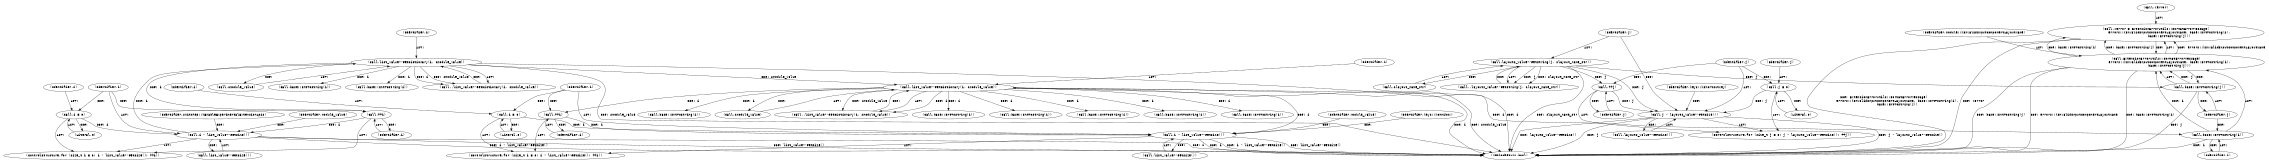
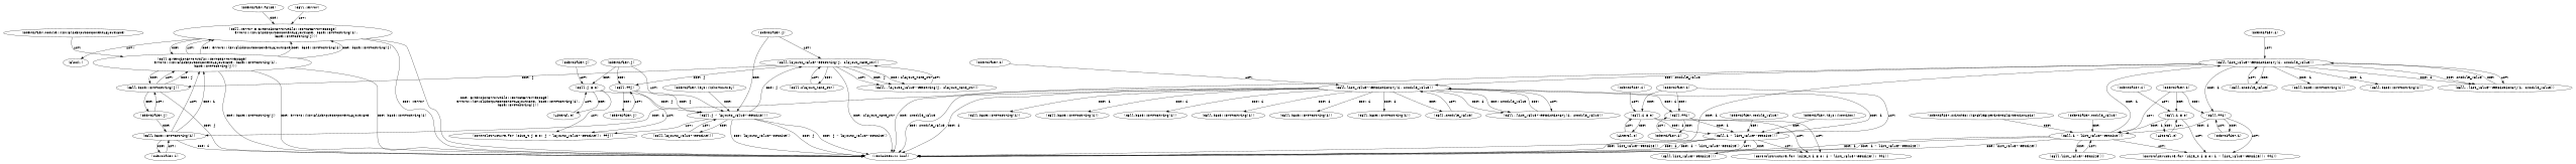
  digraph {
    fontname="DejaVu Sans Mono"
    node [fontname="DejaVu Sans Mono"]
    edge [fontname="DejaVu Sans Mono"]
    n1 [label="(Call,*error = ExtensionErrorUtils::FormatErrorMessage(\n              errors::kInvalidInputComponentLayoutName, base::IntToString(i),\n              base::IntToString(j)))"]
    n2 [label="(Call,ExtensionErrorUtils::FormatErrorMessage(\n              errors::kInvalidInputComponentLayoutName, base::IntToString(i),\n              base::IntToString(j)))"]
+   n3 [label="(Block,)"]
    n4 [label="(MethodReturn,bool)"]
    n5 [label="(Call,base::IntToString(j))"]
    n6 [label="(Identifier,j)"]
    n7 [label="(Call,base::IntToString(i))"]
    n8 [label="(Identifier,i)"]
    n9 [label="(Call,list_value->GetDictionary(i, &module_value))"]
    n10 [label="(Call,++i)"]
    n11 [label="(Call,base::IntToString(i))"]
    n12 [label="(Call,&module_value)"]
    n13 [label="(Call,!list_value->GetDictionary(i, &module_value))"]
    n14 [label="(Call,base::IntToString(i))"]
    n15 [label="(Call,base::IntToString(i))"]
    n16 [label="(Call,base::IntToString(i))"]
    n17 [label="(Call,base::IntToString(i))"]
    n18 [label="(Call,base::IntToString(i))"]
    n19 [label="(Call,i < list_value->GetSize())"]
    n20 [label="(ControlStructure,for (size_t i = 0; i < list_value->GetSize(); ++i))"]
    n21 [label="(Identifier,i)"]
    n22 [label="(Call,list_value->GetSize())"]
    n23 [label="(Call,i = 0)"]
    n24 [label="(Literal,0)"]
    n25 [label="(Call,list_value->GetDictionary(i, &module_value))"]
    n26 [label="(Call,++i)"]
    n27 [label="(Call,&module_value)"]
    n28 [label="(Call,base::IntToString(i))"]
    n29 [label="(Call,base::IntToString(i))"]
    n30 [label="(Call,!list_value->GetDictionary(i, &module_value))"]
    n31 [label="(Call,i < list_value->GetSize())"]
    n32 [label="(ControlStructure,for (size_t i = 0; i < list_value->GetSize(); ++i))"]
    n33 [label="(Identifier,i)"]
    n34 [label="(Call,list_value->GetSize())"]
    n35 [label="(Call,i = 0)"]
    n36 [label="(Literal,0)"]
    n37 [label="(Call,layouts_value->GetString(j, &layout_name_str))"]
    n38 [label="(Call,++j)"]
    n39 [label="(Call,&layout_name_str)"]
    n40 [label="(Call,!layouts_value->GetString(j, &layout_name_str))"]
    n41 [label="(Call,j < layouts_value->GetSize())"]
    n42 [label="(ControlStructure,for (size_t j = 0; j < layouts_value->GetSize(); ++j))"]
    n43 [label="(Identifier,j)"]
    n44 [label="(Call,layouts_value->GetSize())"]
    n45 [label="(Call,j = 0)"]
    n46 [label="(Literal,0)"]
    n47 [label="(Identifier,i)"]
    n48 [label="(Identifier,j)"]
    n49 [label="(Identifier,keys::kOmnibox)"]
    n50 [label="(Identifier,i)"]
    n51 [label="(Identifier,i)"]
    n52 [label="(Identifier,module_value)"]
    n53 [label="(Identifier,module::kInvalidInputComponentLayoutName)"]
    n54 [label="(Identifier,keys::kShortcutKey)"]
    n55 [label="(Identifier,switches::kEnableExperimentalExtensionApis)"]
    n56 [label="(Identifier,i)"]
+   n57 [label="(Identifier,false)"]
    n58 [label="(Identifier,j)"]
    n59 [label="(Identifier,j)"]
    n60 [label="(Identifier,i)"]
    n61 [label="(Identifier,i)"]
    n62 [label="(Call,*error)"]
    n63 [label="(Identifier,module_value)"]
    n1 -> n2 [label="CFG: "]
+   n1 -> n3 [label="AST: "]
    n1 -> n4 [label="DDG: ExtensionErrorUtils::FormatErrorMessage(\n              errors::kInvalidInputComponentLayoutName, base::IntToString(i),\n              base::IntToString(j))"]
    n1 -> n4 [label="DDG: *error"]
    n2 -> n1 [label="AST: "]
    n2 -> n1 [label="DDG: errors::kInvalidInputComponentLayoutName"]
    n2 -> n1 [label="DDG: base::IntToString(i)"]
    n2 -> n1 [label="DDG: base::IntToString(j)"]
    n2 -> n4 [label="DDG: base::IntToString(j)"]
    n2 -> n4 [label="DDG: errors::kInvalidInputComponentLayoutName"]
    n2 -> n4 [label="DDG: base::IntToString(i)"]
    n2 -> n5 [label="CFG: "]
    n5 -> n2 [label="AST: "]
    n5 -> n2 [label="DDG: j"]
    n5 -> n4 [label="DDG: j"]
    n5 -> n6 [label="CFG: "]
    n6 -> n5 [label="AST: "]
    n6 -> n7 [label="CFG: "]
    n7 -> n2 [label="AST: "]
    n7 -> n2 [label="DDG: i"]
    n7 -> n4 [label="DDG: i"]
    n7 -> n8 [label="CFG: "]
    n8 -> n7 [label="AST: "]
    n9 -> n4 [label="DDG: i"]
    n9 -> n4 [label="DDG: &module_value"]
    n9 -> n7 [label="DDG: i"]
    n9 -> n10 [label="DDG: i"]
    n9 -> n11 [label="DDG: i"]
    n9 -> n12 [label="CFG: "]
    n9 -> n13 [label="AST: "]
    n9 -> n13 [label="DDG: i"]
    n9 -> n13 [label="DDG: &module_value"]
    n9 -> n14 [label="DDG: i"]
    n9 -> n15 [label="DDG: i"]
    n9 -> n16 [label="DDG: i"]
    n9 -> n17 [label="DDG: i"]
    n9 -> n18 [label="DDG: i"]
    n10 -> n19 [label="DDG: i"]
    n10 -> n20 [label="AST: "]
    n10 -> n21 [label="CFG: "]
    n12 -> n9 [label="AST: "]
    n13 -> n9 [label="CFG: "]
    n19 -> n4 [label="DDG: i"]
    n19 -> n4 [label="DDG: i < list_value->GetSize()"]
    n19 -> n4 [label="DDG: list_value->GetSize()"]
    n19 -> n9 [label="DDG: i"]
    n19 -> n20 [label="AST: "]
    n19 -> n22 [label="CFG: "]
    n21 -> n10 [label="AST: "]
    n22 -> n19 [label="AST: "]
    n23 -> n19 [label="DDG: i"]
    n23 -> n20 [label="AST: "]
    n23 -> n24 [label="CFG: "]
    n24 -> n23 [label="AST: "]
    n25 -> n4 [label="DDG: &module_value"]
    n25 -> n4 [label="DDG: i"]
    n25 -> n9 [label="DDG: &module_value"]
    n25 -> n26 [label="DDG: i"]
    n25 -> n27 [label="CFG: "]
    n25 -> n28 [label="DDG: i"]
    n25 -> n29 [label="DDG: i"]
    n25 -> n30 [label="AST: "]
    n25 -> n30 [label="DDG: i"]
    n25 -> n30 [label="DDG: &module_value"]
    n26 -> n31 [label="DDG: i"]
    n26 -> n32 [label="AST: "]
    n26 -> n33 [label="CFG: "]
    n27 -> n25 [label="AST: "]
    n30 -> n25 [label="CFG: "]
    n31 -> n4 [label="DDG: list_value->GetSize()"]
    n31 -> n4 [label="DDG: i"]
    n31 -> n4 [label="DDG: i < list_value->GetSize()"]
    n31 -> n25 [label="DDG: i"]
    n31 -> n32 [label="AST: "]
    n31 -> n34 [label="CFG: "]
    n33 -> n26 [label="AST: "]
    n34 -> n31 [label="AST: "]
    n35 -> n31 [label="DDG: i"]
    n35 -> n32 [label="AST: "]
    n35 -> n36 [label="CFG: "]
    n36 -> n35 [label="AST: "]
    n37 -> n4 [label="DDG: &layout_name_str"]
    n37 -> n5 [label="DDG: j"]
    n37 -> n38 [label="DDG: j"]
    n37 -> n39 [label="CFG: "]
    n37 -> n40 [label="AST: "]
    n37 -> n40 [label="DDG: j"]
    n37 -> n40 [label="DDG: &layout_name_str"]
    n38 -> n41 [label="DDG: j"]
    n38 -> n42 [label="AST: "]
    n38 -> n43 [label="CFG: "]
    n39 -> n37 [label="AST: "]
-   n40 -> n37 [label="CFG: "]
+   n40 -> n37 [label="AST: "]
    n41 -> n4 [label="DDG: j"]
    n41 -> n4 [label="DDG: j < layouts_value->GetSize()"]
    n41 -> n4 [label="DDG: layouts_value->GetSize()"]
-   n37 -> n41 [label="DDG: j"]
+   n41 -> n37 [label="DDG: j"]
    n41 -> n42 [label="AST: "]
    n41 -> n44 [label="CFG: "]
    n43 -> n38 [label="AST: "]
    n44 -> n41 [label="AST: "]
    n45 -> n41 [label="DDG: j"]
    n45 -> n42 [label="AST: "]
    n45 -> n46 [label="CFG: "]
    n46 -> n45 [label="AST: "]
    n47 -> n26 [label="CFG: "]
    n47 -> n31 [label="AST: "]
    n47 -> n35 [label="CFG: "]
    n48 -> n37 [label="AST: "]
    n48 -> n41 [label="CFG: "]
    n49 -> n19 [label="CFG: "]
    n50 -> n9 [label="AST: "]
    n51 -> n35 [label="AST: "]
    n52 -> n19 [label="CFG: "]
    n53 -> n2 [label="AST: "]
    n54 -> n41 [label="CFG: "]
    n55 -> n31 [label="CFG: "]
    n56 -> n10 [label="CFG: "]
    n56 -> n19 [label="AST: "]
    n56 -> n23 [label="CFG: "]
+   n57 -> n1 [label="CFG: "]
    n58 -> n45 [label="AST: "]
    n59 -> n38 [label="CFG: "]
    n59 -> n41 [label="AST: "]
    n59 -> n45 [label="CFG: "]
    n60 -> n25 [label="AST: "]
    n61 -> n23 [label="AST: "]
    n62 -> n1 [label="AST: "]
    n63 -> n31 [label="CFG: "]
  }
